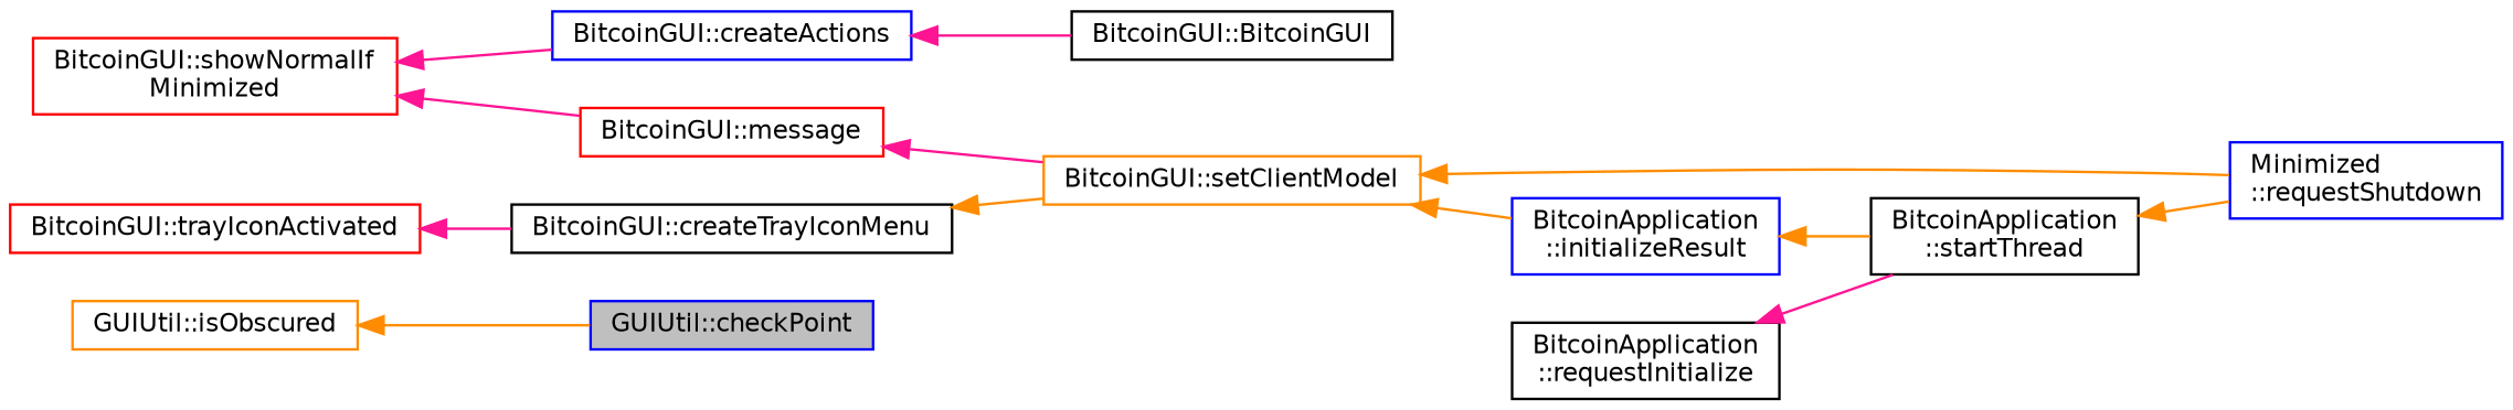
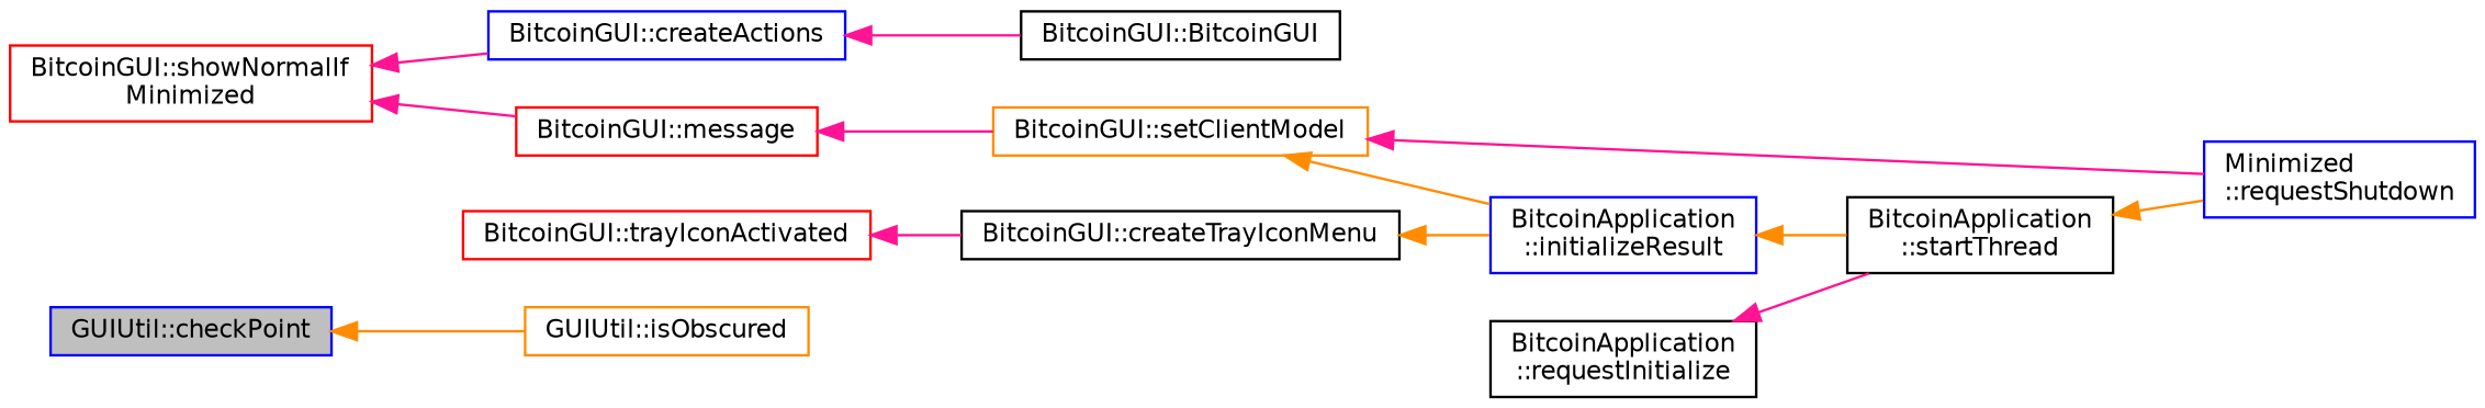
  digraph {
    rankdir=LR
    node [color=blue fillcolor=white fontname=Helvetica fontsize=10 shape=record style=filled]
    edge [color=darkorange dir=back fontname=Helvetica fontsize=10 labelfontname=Helvetica labelfontsize=10 style=solid]
    n1 [fillcolor=grey75 fontcolor=black height=0.2 label="GUIUtil::checkPoint" width=0.4]
    n2 [color=darkorange height=0.2 label="GUIUtil::isObscured" width=0.4]
    n3 [color=red height=0.2 label="BitcoinGUI::showNormalIf\lMinimized" width=0.4]
    n4 [height=0.2 label="BitcoinGUI::createActions" width=0.4]
    n5 [color=red height=0.2 label="BitcoinGUI::message" width=0.4]
    n6 [color=black height=0.2 label="BitcoinGUI::BitcoinGUI" width=0.4]
    n7 [color=darkorange height=0.2 label="BitcoinGUI::setClientModel" width=0.4]
    n8 [height=0.2 label="Minimized\l::requestShutdown" width=0.4]
    n9 [height=0.2 label="BitcoinApplication\l::initializeResult" width=0.4]
    n10 [color=black height=0.2 label="BitcoinApplication\l::startThread" width=0.4]
    n11 [color=black height=0.2 label="BitcoinApplication\l::requestInitialize" width=0.4]
    n12 [color=red height=0.2 label="BitcoinGUI::trayIconActivated" width=0.4]
    n13 [color=black height=0.2 label="BitcoinGUI::createTrayIconMenu" width=0.4]
-   n2 -> n1
+   n1 -> n2
    n3 -> n4 [color=deeppink]
    n3 -> n5 [color=deeppink]
    n4 -> n6 [color=deeppink]
    n5 -> n7 [color=deeppink]
-   n7 -> n8
+   n7 -> n8 [color=deeppink]
    n7 -> n9
    n9 -> n10
    n10 -> n8
    n11 -> n10 [color=deeppink]
    n12 -> n13 [color=deeppink]
-   n13 -> n7
+   n13 -> n9
  }
